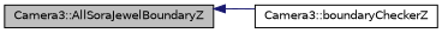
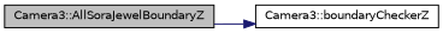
  digraph {
    rankdir=LR
    node [color=black fontname=Helvetica fontsize=10 shape=record]
    n1 [fillcolor=grey75 fontcolor=black height=0.2 label="Camera3::AllSoraJewelBoundaryZ" style=filled width=0.4]
    n2 [height=0.2 label="Camera3::boundaryCheckerZ" width=0.4]
-   n2 -> n1 [color=midnightblue fontname=Helvetica fontsize=10 labelfontname=Helvetica labelfontsize=10 style=solid]
+   n1 -> n2 [color=midnightblue fontname=Helvetica fontsize=10 labelfontname=Helvetica labelfontsize=10 style=solid]
  }
